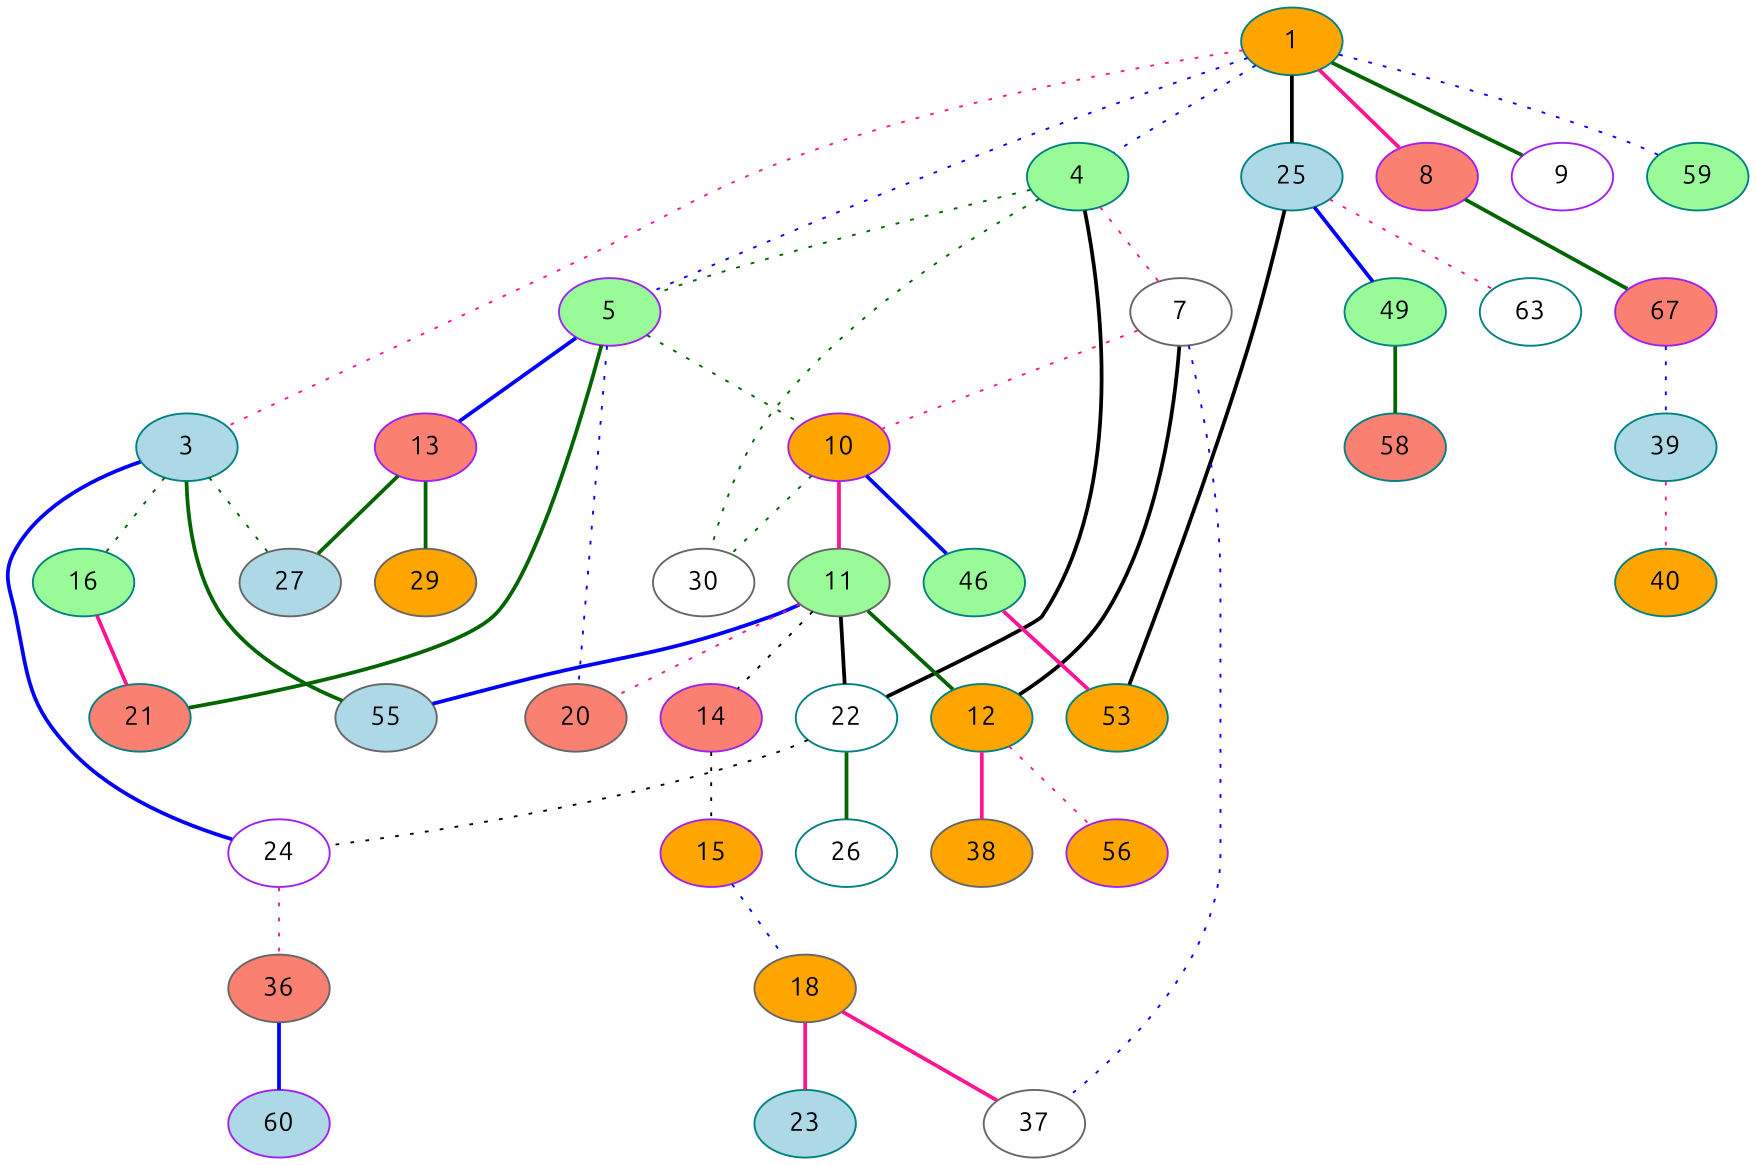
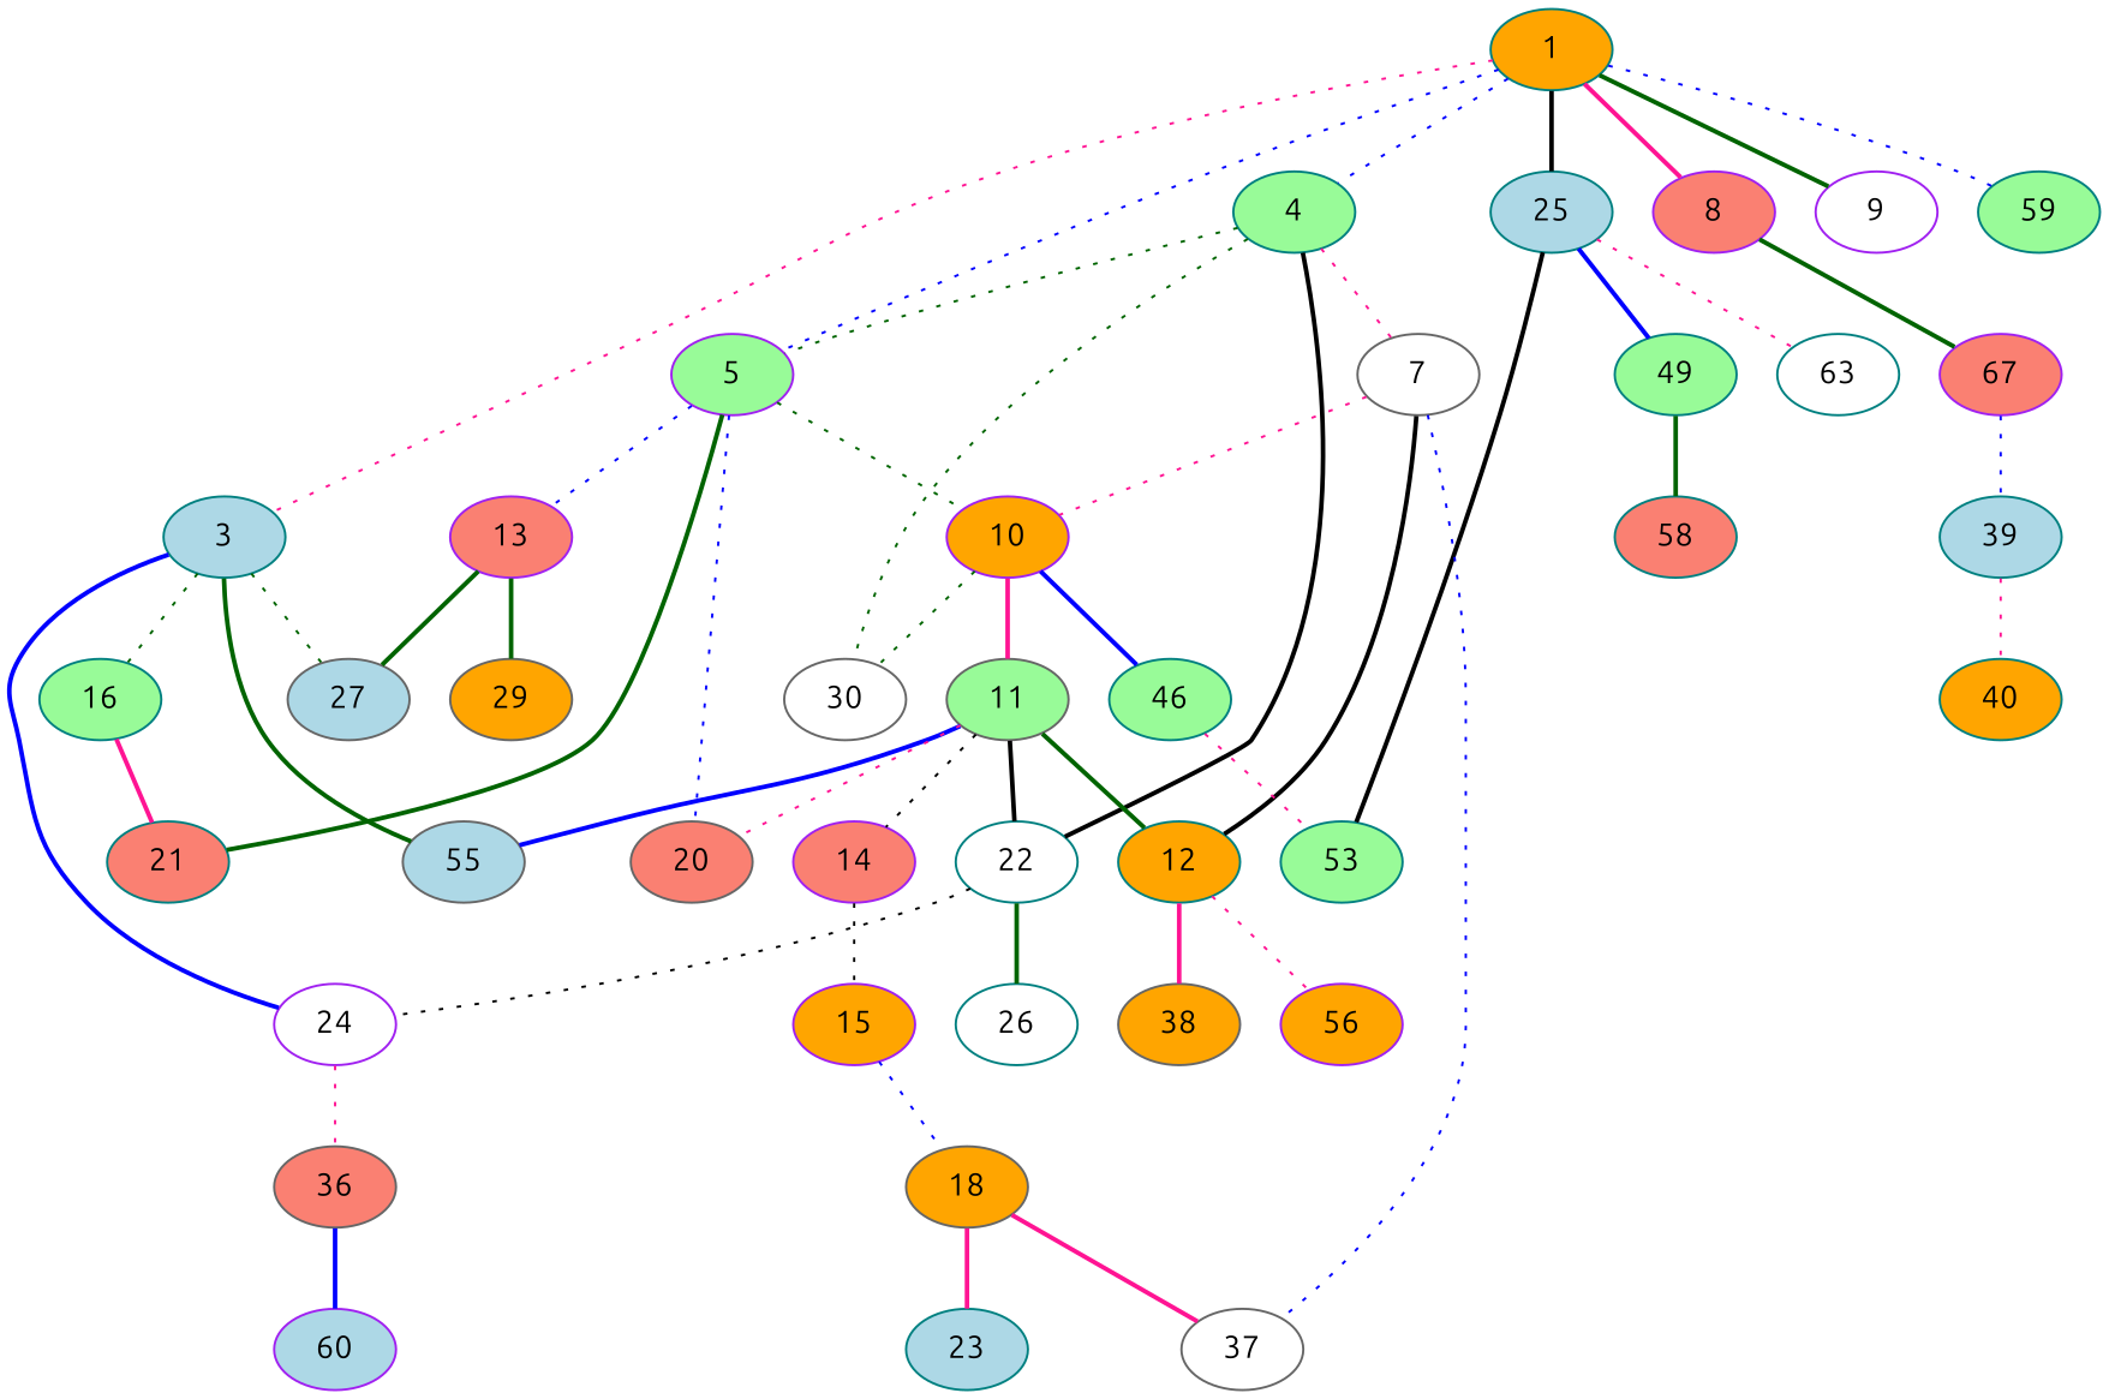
  graph {
    fontname=Ubuntu
    node [color=teal fillcolor=orange fontname=Ubuntu style=filled]
    edge [color=deeppink fontname=Ubuntu style=bold]
    1 [super="+2"]
    3 [fillcolor=lightblue super="+6"]
    4 [fillcolor=palegreen]
    5 [color=purple fillcolor=palegreen super="+61"]
    8 [color=purple fillcolor=salmon super="+41"]
    9 [color=purple fillcolor=white]
    25 [fillcolor=lightblue super="+35"]
    59 [fillcolor=palegreen]
    16 [fillcolor=palegreen]
    24 [color=purple fillcolor=white super="+34"]
    27 [color=gray40 fillcolor=lightblue super="+52"]
    55 [color=gray40 fillcolor=lightblue]
    7 [color=gray40 fillcolor=white super="+42"]
    22 [fillcolor=white super="+31"]
    30 [color=gray40 fillcolor=white super="+51"]
    10 [color=purple super="+44"]
    13 [color=purple fillcolor=salmon super="+28"]
    20 [color=gray40 fillcolor=salmon]
    21 [fillcolor=salmon super="+62"]
    n20 [color=purple fillcolor=salmon label=67 super="+19"]
    49 [fillcolor=palegreen]
-   53
+   53 [fillcolor=palegreen]
    63 [fillcolor=white]
    36 [color=gray40 fillcolor=salmon super="+43"]
    12 [super="+33"]
    37 [color=gray40 fillcolor=white]
    26 [fillcolor=white]
    11 [color=gray40 fillcolor=palegreen super="+50"]
    46 [fillcolor=palegreen super="+48"]
    29 [color=gray40]
    38 [color=gray40 super="+57"]
    56 [color=purple]
    39 [fillcolor=lightblue super="+54"]
    14 [color=purple fillcolor=salmon]
    15 [color=purple super="+32"]
    18 [color=gray40 super="+45"]
    23 [fillcolor=lightblue]
    40 [super="+47"]
    60 [color=purple fillcolor=lightblue]
    58 [fillcolor=salmon]
    1 -- 3 [style=dotted]
    1 -- 4 [color=blue style=dotted]
    1 -- 5 [color=blue style=dotted]
    1 -- 8
    1 -- 9 [color=darkgreen]
    1 -- 25 [color=black]
    1 -- 59 [color=blue style=dotted]
    3 -- 16 [color=darkgreen style=dotted]
    3 -- 24 [color=blue]
    3 -- 27 [color=darkgreen style=dotted]
    3 -- 55 [color=darkgreen]
    4 -- 5 [color=darkgreen style=dotted]
    4 -- 7 [style=dotted]
    4 -- 22 [color=black]
    4 -- 30 [color=darkgreen style=dotted]
    5 -- 10 [color=darkgreen style=dotted]
-   5 -- 13 [color=blue]
+   5 -- 13 [color=blue style=dotted]
    5 -- 20 [color=blue style=dotted]
    5 -- 21 [color=darkgreen]
    8 -- n20 [color=darkgreen]
    25 -- 49 [color=blue]
    25 -- 53 [color=black]
    25 -- 63 [style=dotted]
    16 -- 21
    24 -- 36 [style=dotted weight=2]
    7 -- 10 [style=dotted]
    7 -- 12 [color=black]
    7 -- 37 [color=blue style=dotted]
    22 -- 24 [color=black style=dotted]
    22 -- 26 [color=darkgreen]
    10 -- 30 [color=darkgreen style=dotted]
    10 -- 11
    10 -- 46 [color=blue]
    13 -- 27 [color=darkgreen]
    13 -- 29 [color=darkgreen]
    n20 -- 39 [color=blue style=dotted]
    49 -- 58 [color=darkgreen]
    36 -- 60 [color=blue]
    12 -- 38
    12 -- 56 [style=dotted]
    11 -- 55 [color=blue]
    11 -- 22 [color=black]
    11 -- 20 [style=dotted]
    11 -- 12 [color=darkgreen]
    11 -- 14 [color=black style=dotted]
-   46 -- 53
+   46 -- 53 [style=dotted]
    39 -- 40 [style=dotted]
    14 -- 15 [color=black style=dotted]
    15 -- 18 [color=blue style=dotted]
    18 -- 37
    18 -- 23
  }
